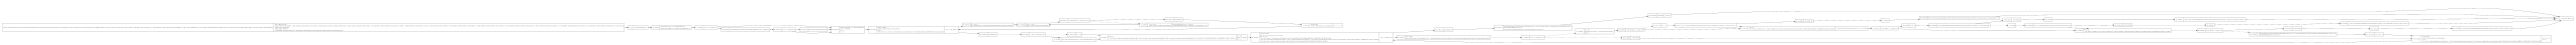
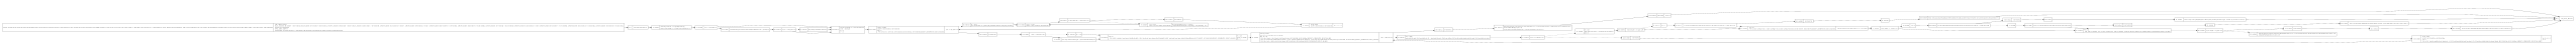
  digraph {
    fontname="Liberation Sans"
    rankdir=LR
    node [fontname="Liberation Sans" shape=record]
    edge [fontname="Liberation Sans"]
    n1 [label="{57\:\ ?|MTH_ENTER_BLOCK\l}"]
    n2 [label="{59\:\ 0x0000|java.lang.Class r2 = r17.getSuperclass()\ljava.util.HashMap r3 = new java.util.HashMap\<\>()\l}"]
    n3 [label="{60\:\ 0x000d|if (r2 == null) goto L6\l}"]
    n4 [label="{61\:\ 0x000f|androidx.lifecycle.ClassesInfoCache$CallbackInfo r4 = getInfo(r2)\l}"]
    n5 [label="{64\:\ 0x001a|java.lang.Class[] r4 = r17.getInterfaces()\lint r5 = r4.length\lr6 = 0\lr7 = 0\l}"]
    n6 [label="{62\:\ 0x0013|if (r4 == null) goto L6\l}"]
    n7 [label="{65\:\ 0x0021|LOOP_START\lLOOP:0: B:65:0x0021\-\>B:70:0x004f\lPHI: r7 \l  PHI: (r7v1 int) = (r7v0 int), (r7v6 int) binds: [B:64:0x001a, B:70:0x004f] A[DONT_GENERATE, DONT_INLINE]\l|if (r7 \>= r5) goto L14\l}"]
    n8 [label="{63\:\ 0x0015|r3.putAll(r4.mHandlerToEvent)\l}"]
    n9 [label="{66\:\ 0x0023|r8 = r4[r7]\ljava.util.Iterator r9 = getInfo(r8).mHandlerToEvent.entrySet().iterator()\l}"]
    n10 [label="{105\:\ 0x0052|SYNTHETIC\l}"]
    n11 [label="{67\:\ 0x0033|LOOP_START\lLOOP:1: B:67:0x0033\-\>B:69:0x0039\l}"]
    n12 [label="{71\:\ 0x0052|if (r18 == null) goto L53\l}"]
    n13 [label="{68\:\ 0x0037|if (r9.hasNext() == false) goto L12\l}"]
    n14 [label="{69\:\ 0x0039|LOOP_END\lLOOP:1: B:67:0x0033\-\>B:69:0x0039\l|java.util.Map$Entry r10 = r9.next()\lverifyAndPutHandler(r3, r10.getKey(), r10.getValue(), r17)\l}"]
    n15 [label="{106\:\ 0x004f|SYNTHETIC\l}"]
    n16 [label="{70\:\ 0x004f|LOOP_END\lLOOP:0: B:65:0x0021\-\>B:70:0x004f\l|int r7 = r7 + 1\l}"]
    n17 [label="{72\:\ 0x0054|r5 = r18\l}"]
    n18 [label="{73\:\ 0x0057|java.lang.reflect.Method[] r5 = getDeclaredMethods(r17)\l}"]
    n19 [label="{74\:\ 0x005b|PHI: r5 \l  PHI: (r5v2 'methods' java.lang.reflect.Method[]) = (r5v1 'methods' java.lang.reflect.Method[]), (r5v3 'methods' java.lang.reflect.Method[]) binds: [B:73:0x0057, B:72:0x0054] A[DONT_GENERATE, DONT_INLINE]\l|r7 = null\lint r8 = r5.length\lr9 = 0\l}"]
    n20 [label="{75\:\ 0x005e|LOOP_START\lLOOP:2: B:75:0x005e\-\>B:100:0x00be\lPHI: r6 r7 r9 \l  PHI: (r6v1 char) = (r6v0 char), (r6v3 char) binds: [B:74:0x005b, B:100:0x00be] A[DONT_GENERATE, DONT_INLINE]\l  PHI: (r7v3 'hasLifecycleMethods' boolean) = (r7v2 'hasLifecycleMethods' boolean), (r7v4 'hasLifecycleMethods' boolean) binds: [B:74:0x005b, B:100:0x00be] A[DONT_GENERATE, DONT_INLINE]\l  PHI: (r9v1 int) = (r9v0 int), (r9v3 int) binds: [B:74:0x005b, B:100:0x00be] A[DONT_GENERATE, DONT_INLINE]\l|if (r9 \>= r8) goto L50\l}"]
    n21 [label="{76\:\ 0x0060|r10 = r5[r9]\landroidx.lifecycle.OnLifecycleEvent r11 = (androidx.lifecycle.OnLifecycleEvent) r10.getAnnotation(androidx.lifecycle.OnLifecycleEvent.class)\l}"]
    n22 [label="{109\:\ 0x00ca|SYNTHETIC\l}"]
    n23 [label="{77\:\ 0x006a|if (r11 != null) goto L21\l}"]
    n24 [label="{103\:\ 0x00ca|androidx.lifecycle.ClassesInfoCache$CallbackInfo r6 = new androidx.lifecycle.ClassesInfoCache.CallbackInfo(r3)\lr16.mCallbackMap.put(r17, r6)\lr16.mHasLifecycleMethods.put(r17, java.lang.Boolean.valueOf(r7))\l}"]
    n25 [label="{79\:\ 0x006d|r7 = true\ljava.lang.Class[] r12 = r10.getParameterTypes()\lr13 = 0\l}"]
    n26 [label="{113\:\ 0x00be|SYNTHETIC\l}"]
    n27 [label="{80\:\ 0x0074|if (r12.length \<= 0) goto L29\l}"]
    n28 [label="{100\:\ 0x00be|LOOP_END\lLOOP:2: B:75:0x005e\-\>B:100:0x00be\lPHI: r7 \l  PHI: (r7v4 'hasLifecycleMethods' boolean) = (r7v3 'hasLifecycleMethods' boolean), (r7v5 'hasLifecycleMethods' boolean) binds: [B:113:0x00be, B:112:0x00be] A[DONT_GENERATE, DONT_INLINE]\l|int r9 = r9 + 1\lr6 = 0\l}"]
    n29 [label="{81\:\ 0x0076|r13 = 1\l}"]
    n30 [label="{86\:\ 0x008a|PHI: r13 \l  PHI: (r13v1 'callType' int) = (r13v0 'callType' int), (r13v4 'callType' int) binds: [B:80:0x0074, B:82:0x007f] A[DONT_GENERATE, DONT_INLINE]\l|androidx.lifecycle.Lifecycle$Event r14 = r11.value()\l}"]
    n31 [label="{82\:\ 0x007f|if (r12[r6].isAssignableFrom(androidx.lifecycle.LifecycleOwner.class) == false) goto L25\l}"]
    n32 [label="{87\:\ 0x0090|if (r12.length \<= 1) goto L41\l}"]
    n33 [label="{110\:\ 0x0082|SYNTHETIC\l}"]
    n34 [label="{84\:\ 0x0082}"]
    n35 [label="{85\:\ 0x0089|throw new java.lang.IllegalArgumentException(\"invalid parameter type. Must be one and instanceof LifecycleOwner\")\l}"]
    n36 [label="{58\:\ ?|MTH_EXIT_BLOCK\l}"]
    n37 [label="{88\:\ 0x0092|r13 = 2\l}"]
    n38 [label="{97\:\ 0x00b2|PHI: r13 \l  PHI: (r13v2 'callType' int) = (r13v1 'callType' int), (r13v3 'callType' int) binds: [B:87:0x0090, B:91:0x009f] A[DONT_GENERATE, DONT_INLINE]\l}"]
    n39 [label="{89\:\ 0x009b|if (r12[1].isAssignableFrom(androidx.lifecycle.Lifecycle.Event.class) == false) goto L38\l}"]
    n40 [label="{98\:\ 0x00b4|if (r12.length \> 2) goto L46\l}"]
    n41 [label="{90\:\ 0x009d}"]
    n42 [label="{108\:\ 0x00aa|SYNTHETIC\l}"]
    n43 [label="{91\:\ 0x009f|if (r14 != androidx.lifecycle.Lifecycle.Event.ON_ANY) goto L35\l}"]
    n44 [label="{95\:\ 0x00aa}"]
    n45 [label="{111\:\ 0x00a2|SYNTHETIC\l}"]
    n46 [label="{93\:\ 0x00a2}"]
    n47 [label="{94\:\ 0x00a9|throw new java.lang.IllegalArgumentException(\"Second arg is supported only for ON_ANY value\")\l}"]
    n48 [label="{96\:\ 0x00b1|throw new java.lang.IllegalArgumentException(\"invalid parameter type. second arg must be an event\")\l}"]
    n49 [label="{99\:\ 0x00b6|androidx.lifecycle.ClassesInfoCache$MethodReference r6 = new androidx.lifecycle.ClassesInfoCache.MethodReference(r13, r10)\lverifyAndPutHandler(r3, r6, r14, r17)\l}"]
    n50 [label="{107\:\ 0x00c2|SYNTHETIC\l}"]
-   n51 [label="{112\:\ 0x00be|SYNTHETIC\l}"]
    n52 [label="{101\:\ 0x00c2}"]
    n53 [label="{102\:\ 0x00c9|throw new java.lang.IllegalArgumentException(\"cannot have more than 2 params\")\l}"]
    n54 [label="{104\:\ 0x00dd|RETURN\l|return r6\l}"]
    n55 [label="{private androidx.lifecycle.ClassesInfoCache$CallbackInfo androidx.lifecycle.ClassesInfoCache.createInfo((r16v0 'this' androidx.lifecycle.ClassesInfoCache A[IMMUTABLE_TYPE, THIS]), (r17v0 'klass' java.lang.Class\<?\> A[D('klass' java.lang.Class\<?\>), IMMUTABLE_TYPE, METHOD_ARGUMENT]), (r18v0 'declaredMethods' java.lang.reflect.Method[] A[D('declaredMethods' java.lang.reflect.Method[]), IMMUTABLE_TYPE, METHOD_ARGUMENT]))  | USE_LINES_HINTS\lBACK_EDGE: B:69:0x0039 \-\> B:67:0x0033, BACK_EDGE: B:70:0x004f \-\> B:65:0x0021, CROSS_EDGE: B:94:0x00a9 \-\> B:58:?, BACK_EDGE: B:100:0x00be \-\> B:75:0x005e, CROSS_EDGE: B:102:0x00c9 \-\> B:58:?, CROSS_EDGE: B:96:0x00b1 \-\> B:58:?, CROSS_EDGE: B:87:0x0090 \-\> B:97:0x00b2, CROSS_EDGE: B:80:0x0074 \-\> B:86:0x008a, CROSS_EDGE: B:77:0x006a \-\> B:100:0x00be, CROSS_EDGE: B:104:0x00dd \-\> B:58:?, CROSS_EDGE: B:73:0x0057 \-\> B:74:0x005b, CROSS_EDGE: B:62:0x0013 \-\> B:64:0x001a, CROSS_EDGE: B:60:0x000d \-\> B:64:0x001a\lINLINE_NOT_NEEDED\lTYPE_VARS: EMPTY\lSIGNATURE: (Ljava\/lang\/Class\<*\>;[Ljava\/lang\/reflect\/Method;)Landroidx\/lifecycle\/ClassesInfoCache$CallbackInfo;\l}"]
    n1 -> n2
    n2 -> n3
    n3 -> n4 [style=dashed]
    n3 -> n5
    n4 -> n6
    n5 -> n7
    n6 -> n5
    n6 -> n8 [style=dashed]
    n7 -> n9 [style=dashed]
    n7 -> n10
    n8 -> n5
    n9 -> n11
    n10 -> n12
    n11 -> n13
    n12 -> n17 [style=dashed]
    n12 -> n18
    n13 -> n14 [style=dashed]
    n13 -> n15
    n14 -> n11
    n15 -> n16
    n16 -> n7
    n17 -> n19
    n18 -> n19
    n19 -> n20
    n20 -> n21 [style=dashed]
    n20 -> n22
    n21 -> n23
    n22 -> n24
    n23 -> n25 [style=dashed]
    n23 -> n26 [style=dashed]
    n24 -> n54
    n25 -> n27
    n26 -> n28
    n27 -> n29 [style=dashed]
    n27 -> n30
    n28 -> n20
    n29 -> n31
    n30 -> n32
    n31 -> n30 [style=dashed]
    n31 -> n33
    n32 -> n37 [style=dashed]
    n32 -> n38
    n33 -> n34
    n34 -> n35
    n35 -> n36
    n37 -> n39
    n38 -> n40
    n39 -> n41 [style=dashed]
    n39 -> n42
    n40 -> n49 [style=dashed]
    n40 -> n50
    n41 -> n43
    n42 -> n44
    n43 -> n38 [style=dashed]
    n43 -> n45
    n44 -> n48
    n45 -> n46
    n46 -> n47
    n47 -> n36
    n48 -> n36
-   n49 -> n51
    n50 -> n52
-   n51 -> n28
    n52 -> n53
    n53 -> n36
    n54 -> n36
    n55 -> n1
  }
